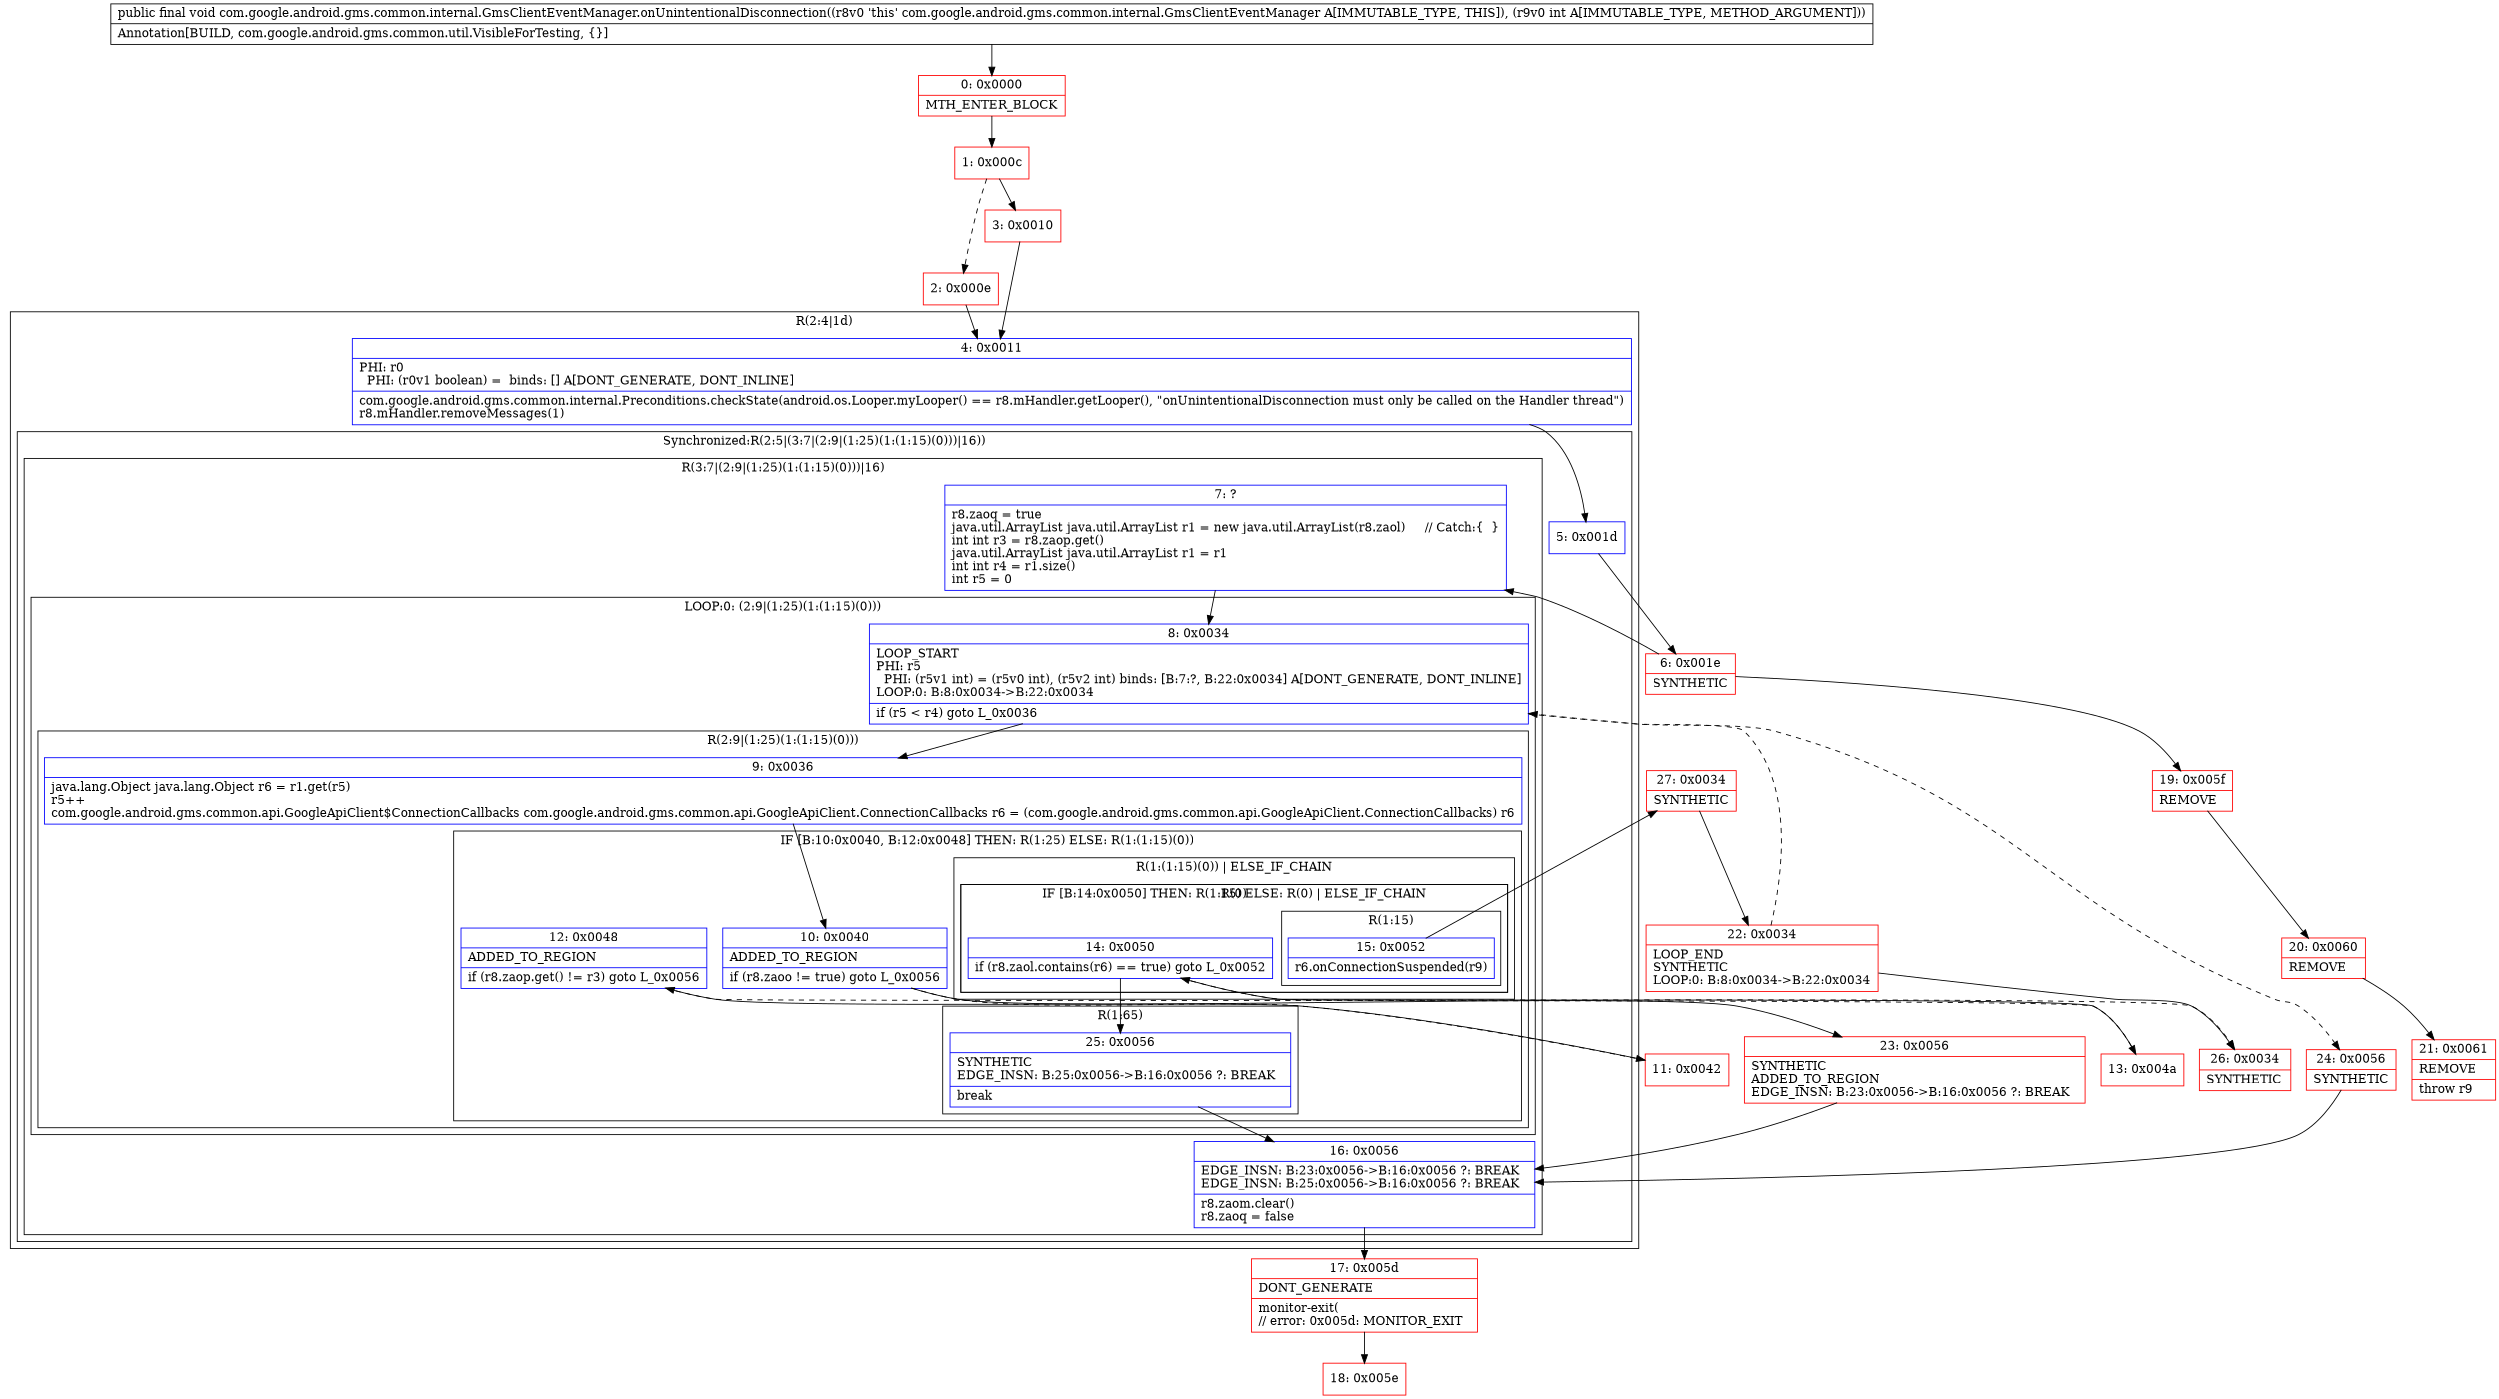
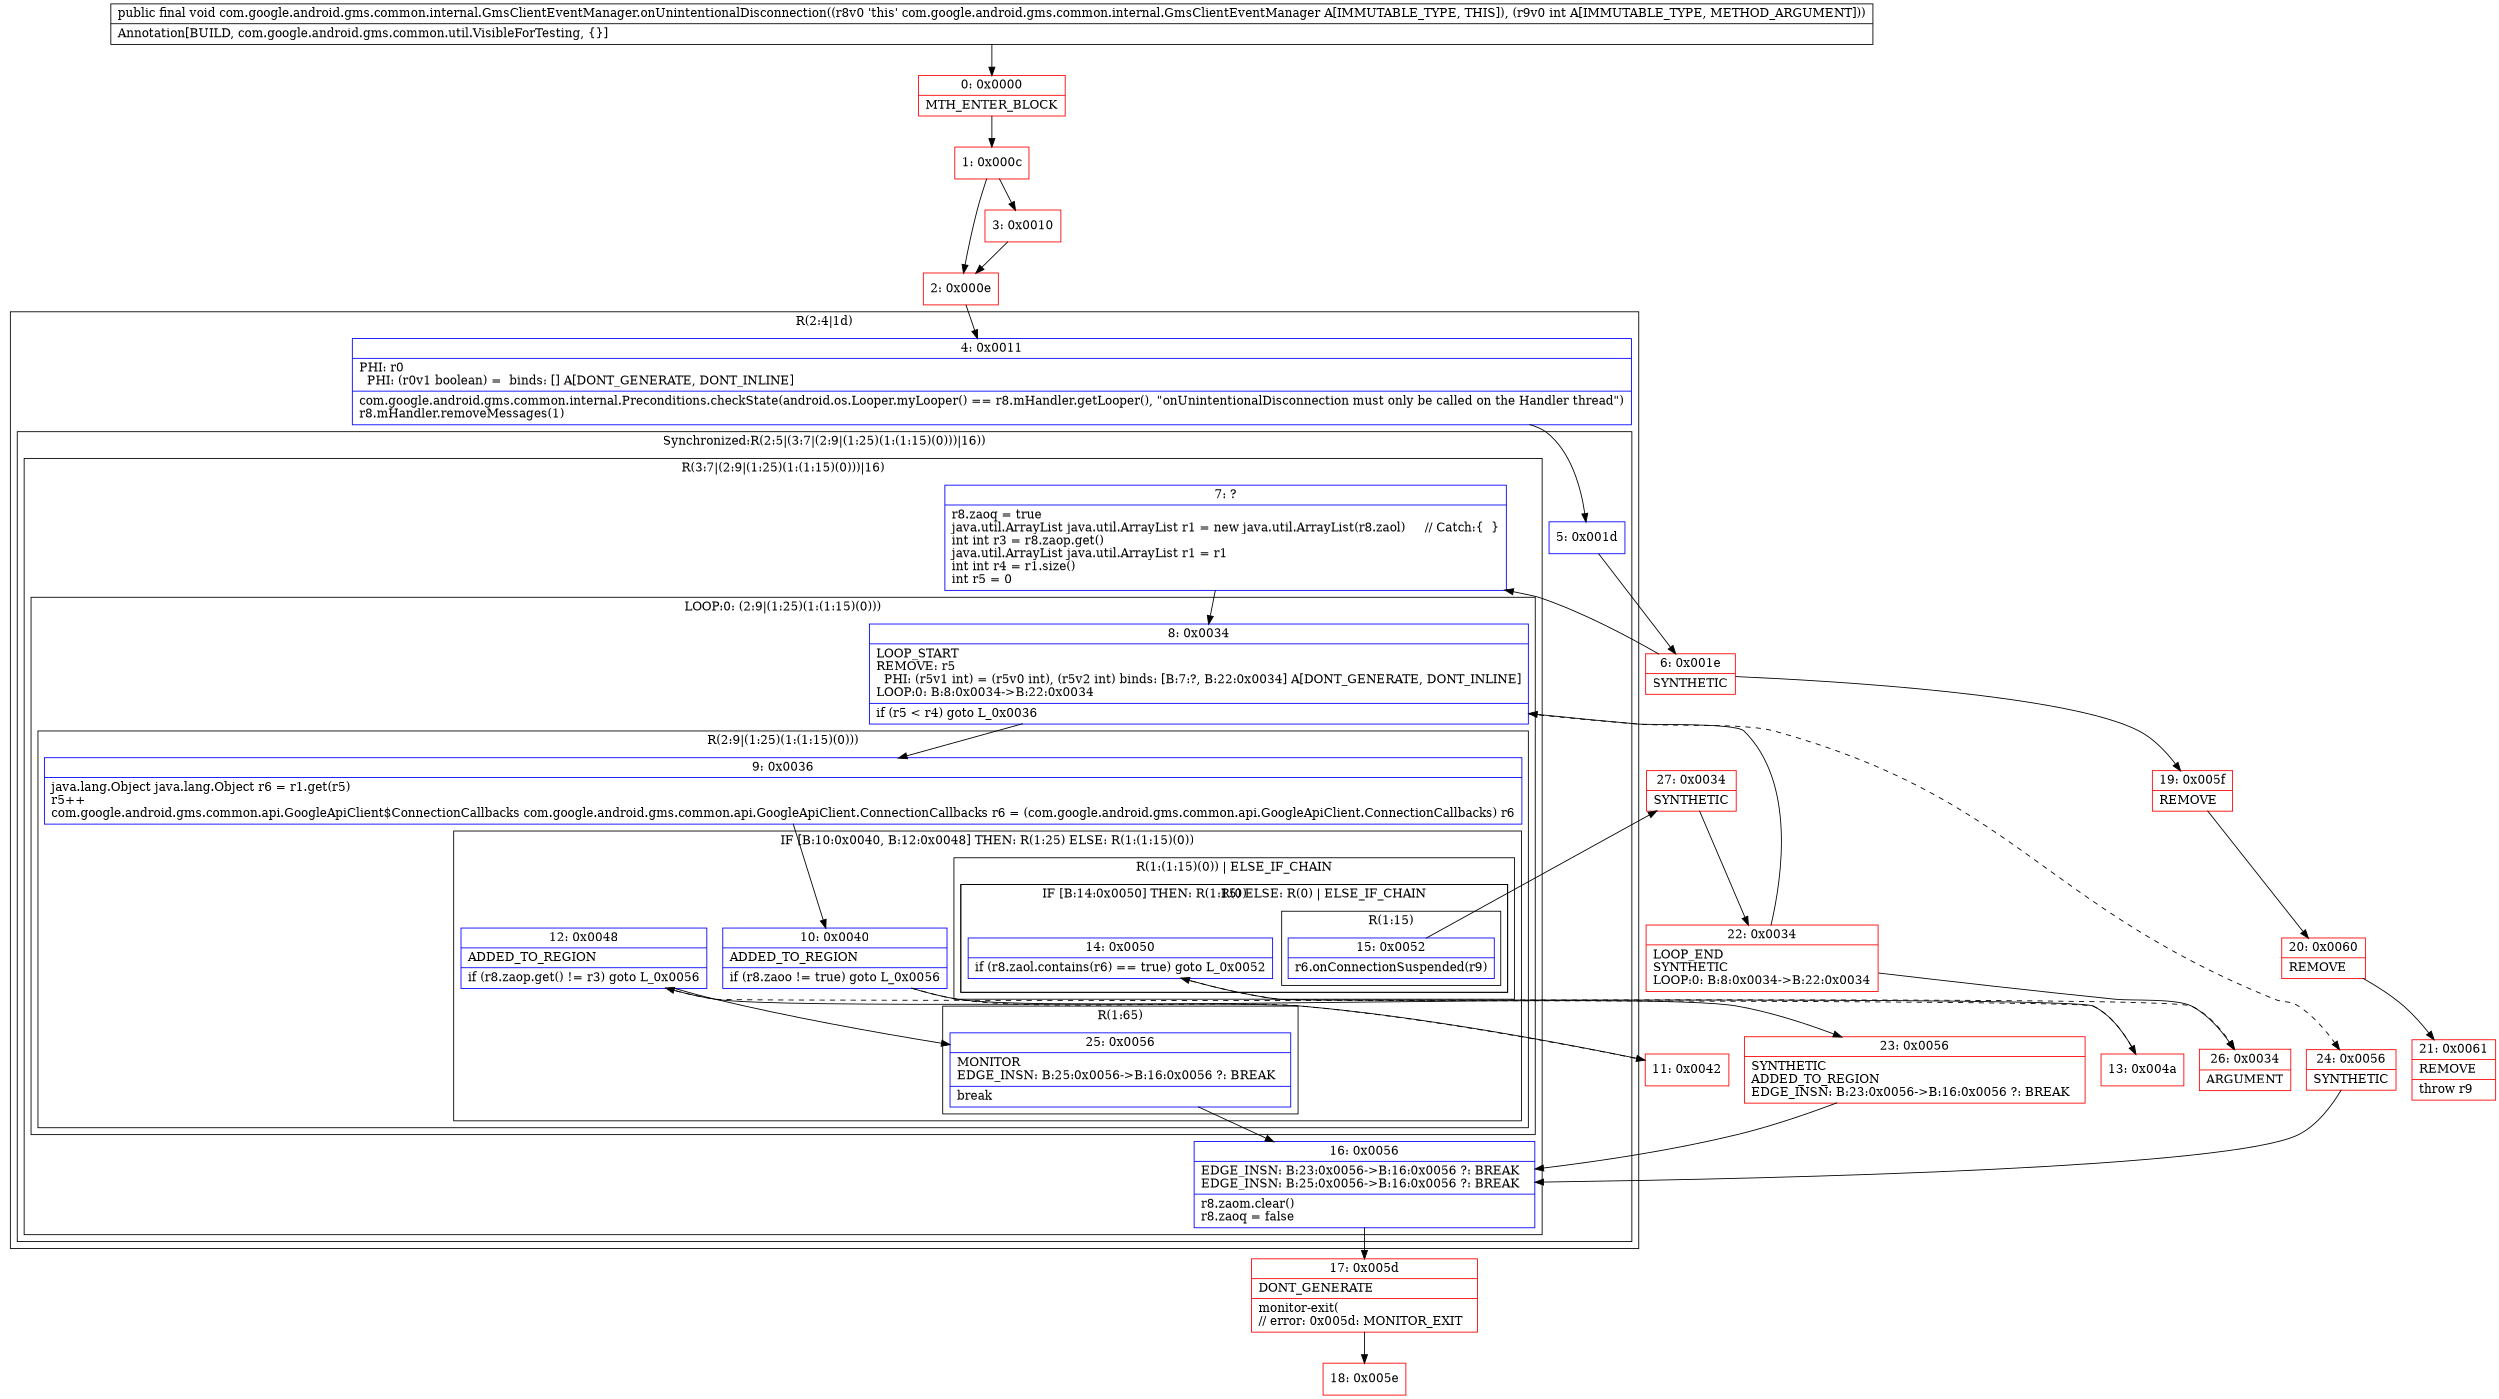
  digraph {
    fontname="DejaVu Serif"
    node [color=red fontname="DejaVu Serif" shape=record]
    edge [fontname="DejaVu Serif"]
-   n1 [color=blue label="{25\:\ 0x0056|SYNTHETIC\lEDGE_INSN: B:25:0x0056\-\>B:16:0x0056 ?: BREAK  \l|break\l}"]
+   n1 [color=blue label="{25\:\ 0x0056|MONITOR\lEDGE_INSN: B:25:0x0056\-\>B:16:0x0056 ?: BREAK  \l|break\l}"]
    n2 [color=blue label="{15\:\ 0x0052|r6.onConnectionSuspended(r9)\l}"]
    n3 [color=blue label="{14\:\ 0x0050|if (r8.zaol.contains(r6) == true) goto L_0x0052\l}"]
    n4 [color=blue label="{10\:\ 0x0040|ADDED_TO_REGION\l|if (r8.zaoo != true) goto L_0x0056\l}"]
    n5 [color=blue label="{12\:\ 0x0048|ADDED_TO_REGION\l|if (r8.zaop.get() != r3) goto L_0x0056\l}"]
    n6 [color=blue label="{9\:\ 0x0036|java.lang.Object java.lang.Object r6 = r1.get(r5)\lr5++\lcom.google.android.gms.common.api.GoogleApiClient$ConnectionCallbacks com.google.android.gms.common.api.GoogleApiClient.ConnectionCallbacks r6 = (com.google.android.gms.common.api.GoogleApiClient.ConnectionCallbacks) r6\l}"]
-   n7 [color=blue label="{8\:\ 0x0034|LOOP_START\lPHI: r5 \l  PHI: (r5v1 int) = (r5v0 int), (r5v2 int) binds: [B:7:?, B:22:0x0034] A[DONT_GENERATE, DONT_INLINE]\lLOOP:0: B:8:0x0034\-\>B:22:0x0034\l|if (r5 \< r4) goto L_0x0036\l}"]
+   n7 [color=blue label="{8\:\ 0x0034|LOOP_START\lREMOVE: r5 \l  PHI: (r5v1 int) = (r5v0 int), (r5v2 int) binds: [B:7:?, B:22:0x0034] A[DONT_GENERATE, DONT_INLINE]\lLOOP:0: B:8:0x0034\-\>B:22:0x0034\l|if (r5 \< r4) goto L_0x0036\l}"]
    n8 [color=blue label="{7\:\ ?|r8.zaoq = true\ljava.util.ArrayList java.util.ArrayList r1 = new java.util.ArrayList(r8.zaol)     \/\/ Catch:\{  \}\lint int r3 = r8.zaop.get()\ljava.util.ArrayList java.util.ArrayList r1 = r1\lint int r4 = r1.size()\lint r5 = 0\l}"]
    n9 [color=blue label="{16\:\ 0x0056|EDGE_INSN: B:23:0x0056\-\>B:16:0x0056 ?: BREAK  \lEDGE_INSN: B:25:0x0056\-\>B:16:0x0056 ?: BREAK  \l|r8.zaom.clear()\lr8.zaoq = false\l}"]
    n10 [color=blue label="{5\:\ 0x001d}"]
    n11 [color=blue label="{4\:\ 0x0011|PHI: r0 \l  PHI: (r0v1 boolean) =  binds: [] A[DONT_GENERATE, DONT_INLINE]\l|com.google.android.gms.common.internal.Preconditions.checkState(android.os.Looper.myLooper() == r8.mHandler.getLooper(), \"onUnintentionalDisconnection must only be called on the Handler thread\")\lr8.mHandler.removeMessages(1)\l}"]
    n12 [label="{27\:\ 0x0034|SYNTHETIC\l}"]
-   n13 [label="{26\:\ 0x0034|SYNTHETIC\l}"]
+   n13 [label="{26\:\ 0x0034|ARGUMENT\l}"]
    n14 [label="{11\:\ 0x0042}"]
    n15 [label="{23\:\ 0x0056|SYNTHETIC\lADDED_TO_REGION\lEDGE_INSN: B:23:0x0056\-\>B:16:0x0056 ?: BREAK  \l}"]
    n16 [label="{13\:\ 0x004a}"]
    n17 [label="{24\:\ 0x0056|SYNTHETIC\l}"]
    n18 [label="{17\:\ 0x005d|DONT_GENERATE\l|monitor\-exit(\l\/\/ error: 0x005d: MONITOR_EXIT  \l}"]
    n19 [label="{6\:\ 0x001e|SYNTHETIC\l}"]
    n20 [label="{19\:\ 0x005f|REMOVE\l}"]
    n21 [label="{22\:\ 0x0034|LOOP_END\lSYNTHETIC\lLOOP:0: B:8:0x0034\-\>B:22:0x0034\l}"]
    n22 [label="{18\:\ 0x005e}"]
    n23 [label="{0\:\ 0x0000|MTH_ENTER_BLOCK\l}"]
    n24 [label="{1\:\ 0x000c}"]
    n25 [label="{2\:\ 0x000e}"]
    n26 [label="{3\:\ 0x0010}"]
    n27 [label="{20\:\ 0x0060|REMOVE\l}"]
    n28 [label="{21\:\ 0x0061|REMOVE\l|throw r9\l}"]
    n29 [label="{public final void com.google.android.gms.common.internal.GmsClientEventManager.onUnintentionalDisconnection((r8v0 'this' com.google.android.gms.common.internal.GmsClientEventManager A[IMMUTABLE_TYPE, THIS]), (r9v0 int A[IMMUTABLE_TYPE, METHOD_ARGUMENT]))  | Annotation[BUILD, com.google.android.gms.common.util.VisibleForTesting, \{\}]\l}" color=""]
    subgraph cluster_1 {
      label="R(2:4|1d)"
      n11
      subgraph cluster_2 {
        label="Synchronized:R(2:5|(3:7|(2:9|(1:25)(1:(1:15)(0)))|16))"
        n10
        subgraph cluster_3 {
          label="R(3:7|(2:9|(1:25)(1:(1:15)(0)))|16)"
          n8
          n9
          subgraph cluster_4 {
            label="LOOP:0: (2:9|(1:25)(1:(1:15)(0)))"
            n7
            subgraph cluster_5 {
              label="R(2:9|(1:25)(1:(1:15)(0)))"
              n6
              subgraph cluster_6 {
                label="IF [B:10:0x0040, B:12:0x0048] THEN: R(1:25) ELSE: R(1:(1:15)(0))"
                n4
                n5
                subgraph cluster_7 {
                  label="R(1:65)"
                  n1
                }
                subgraph cluster_8 {
                  label="R(1:(1:15)(0)) | ELSE_IF_CHAIN\l"
                  subgraph cluster_9 {
                    label="IF [B:14:0x0050] THEN: R(1:15) ELSE: R(0) | ELSE_IF_CHAIN\l"
                    n3
                    subgraph cluster_10 {
                      label="R(1:15)"
                      n2
                    }
                    subgraph cluster_11 {
                      label="R(0)"
                    }
                  }
                }
              }
            }
          }
        }
      }
    }
    n1 -> n9
    n2 -> n12
    n3 -> n13 [style=dashed]
    n4 -> n14 [style=dashed]
    n4 -> n15
-   n3 -> n1
+   n5 -> n1
    n5 -> n16 [style=dashed]
    n6 -> n4
    n7 -> n6
    n7 -> n17 [style=dashed]
    n8 -> n7
    n9 -> n18
    n10 -> n19
    n11 -> n10
    n12 -> n21
    n14 -> n5
    n15 -> n9
    n16 -> n3
    n17 -> n9
    n18 -> n22
    n19 -> n8
    n19 -> n20
    n20 -> n27
-   n21 -> n7 [style=dashed]
+   n21 -> n7
    n21 -> n13
    n23 -> n24
-   n24 -> n25 [style=dashed]
+   n24 -> n25
    n24 -> n26
    n25 -> n11
-   n26 -> n11
+   n26 -> n25
    n27 -> n28
    n29 -> n23
  }
